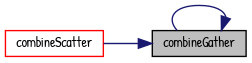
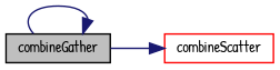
  digraph {
    rankdir=LR
    fontname="Patrick Hand"
    node [fontname="Patrick Hand" fontsize=10 shape=record]
    edge [color=midnightblue fontname="Patrick Hand" fontsize=10 labelfontname=Helvetica labelfontsize=10 style=solid]
    n1 [color=black fillcolor=grey75 fontcolor=black height=0.2 label=combineGather style=filled width=0.4]
    n2 [color=red height=0.2 label=combineScatter width=0.4]
    n1 -> n1
-   n2 -> n1
+   n1 -> n2
  }
